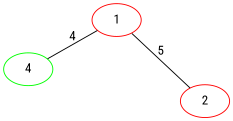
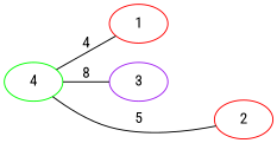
  graph {
    fontname="Roboto Condensed"
    rankdir=LR
    node [color=red fontname="Roboto Condensed" weight=1]
    edge [fontname="Roboto Condensed"]
    n1 [color=green label=4 weight=2]
    1
+   3 [color=purple weight=4]
    2
    n1 -- 1 [label=4]
-   1 -- 2 [label=5]
+   n1 -- 3 [label=8]
+   n1 -- 2 [label=5]
  }
